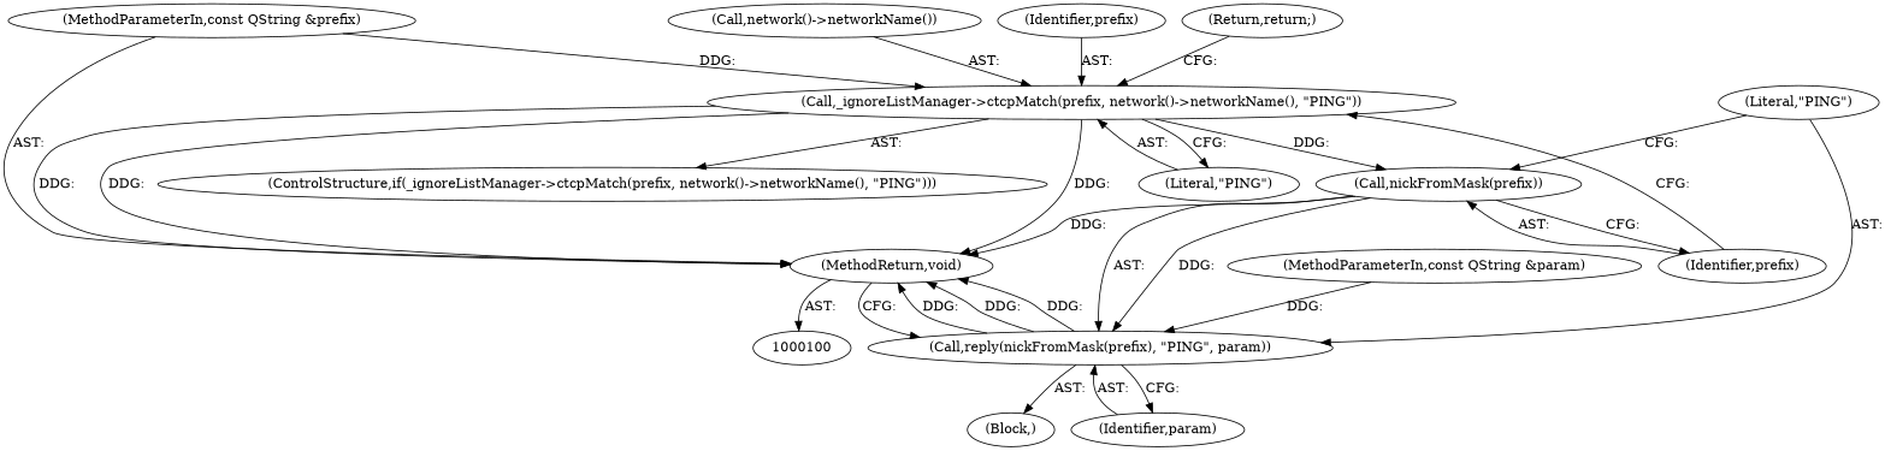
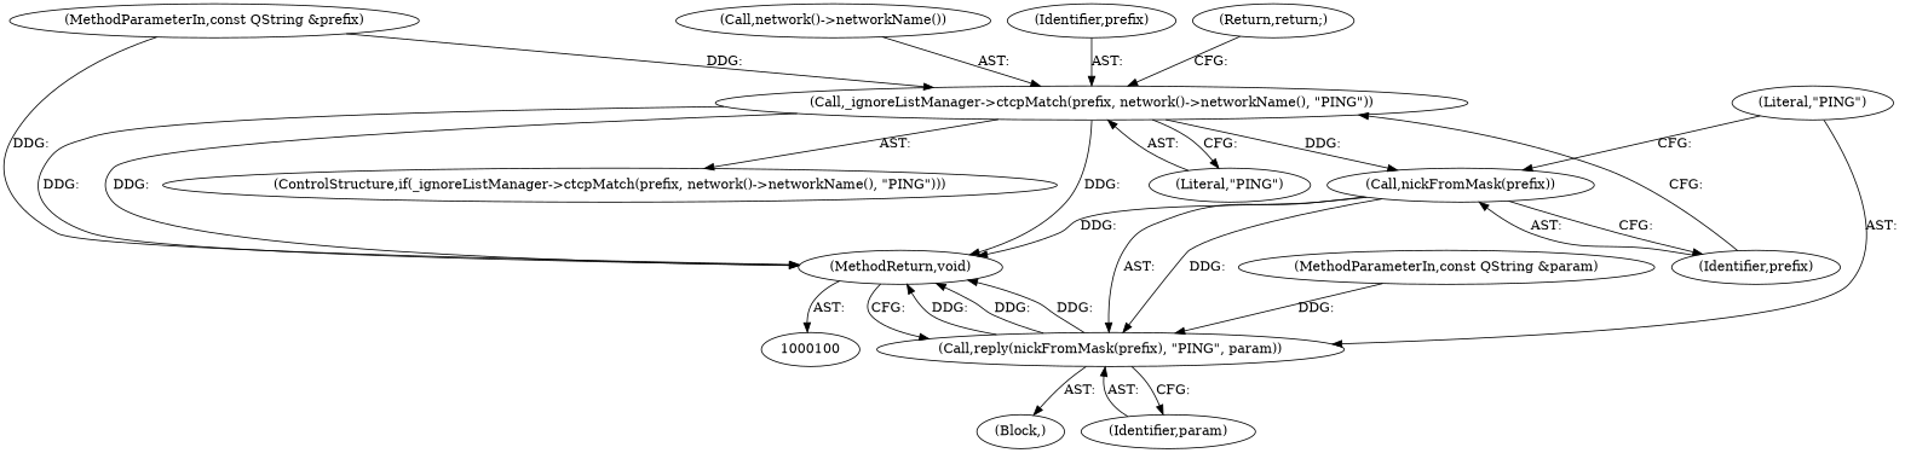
  digraph {
    n1 [label="(Call,_ignoreListManager->ctcpMatch(prefix, network()->networkName(), \"PING\"))"]
    n2 [label="(Call,nickFromMask(prefix))"]
    n3 [label="(Literal,\"PING\")"]
    n4 [label="(ControlStructure,if(_ignoreListManager->ctcpMatch(prefix, network()->networkName(), \"PING\")))"]
    n5 [label="(MethodReturn,void)"]
    n6 [label="(Call,reply(nickFromMask(prefix), \"PING\", param))"]
    n7 [label="(Identifier,prefix)"]
    1000100
    n9 [label="(MethodParameterIn,const QString &prefix)"]
    n10 [label="(Block,)"]
    n11 [label="(Identifier,param)"]
    n12 [label="(Literal,\"PING\")"]
    n13 [label="(Call,network()->networkName())"]
    n14 [label="(MethodParameterIn,const QString &param)"]
    n15 [label="(Identifier,prefix)"]
    n16 [label="(Return,return;)"]
    n1 -> n2 [label="DDG: "]
    n1 -> n3 [label="CFG: "]
    n1 -> n4 [label="AST: "]
    n1 -> n5 [label="DDG: "]
    n1 -> n5 [label="DDG: "]
    n1 -> n5 [label="DDG: "]
    n2 -> n5 [label="DDG: "]
    n2 -> n6 [label="AST: "]
    n2 -> n6 [label="DDG: "]
    n2 -> n7 [label="CFG: "]
    n3 -> n1 [label="AST: "]
    n5 -> n6 [label="CFG: "]
    n5 -> 1000100 [label="AST: "]
    n6 -> n5 [label="DDG: "]
    n6 -> n5 [label="DDG: "]
    n6 -> n5 [label="DDG: "]
    n6 -> n10 [label="AST: "]
    n6 -> n11 [label="CFG: "]
    n7 -> n1 [label="CFG: "]
    n7 -> n2 [label="AST: "]
    n9 -> n1 [label="DDG: "]
-   n9 -> n5 [label="AST: "]
+   n9 -> n5 [label="DDG: "]
    n11 -> n6 [label="AST: "]
    n12 -> n2 [label="CFG: "]
    n12 -> n6 [label="AST: "]
    n13 -> n1 [label="AST: "]
    n14 -> n6 [label="DDG: "]
    n15 -> n1 [label="AST: "]
    n16 -> n1 [label="CFG: "]
  }
